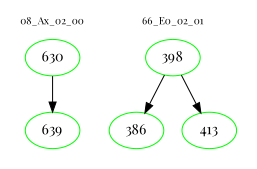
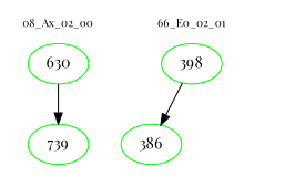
  digraph {
    fontname="Playfair Display"
    node [color=green fontname="Playfair Display"]
    edge [color=black fontname="Playfair Display"]
    n1 [label=630]
-   n2 [label=639]
+   n2 [label=739]
    n3 [label=398]
    n4 [label=386]
-   n5 [label=413]
    subgraph cluster_1 {
      color=white
      fontsize=10
      label="08_Ax_02_00"
      n1
      n2
    }
    subgraph cluster_2 {
      color=white
      fontsize=10
      label="66_E0_02_01"
      n3
      n4
-     n5
    }
    n1 -> n2
    n3 -> n4
-   n3 -> n5
  }
